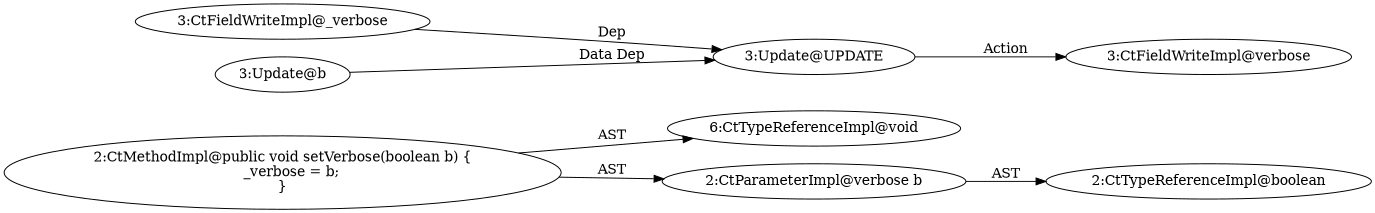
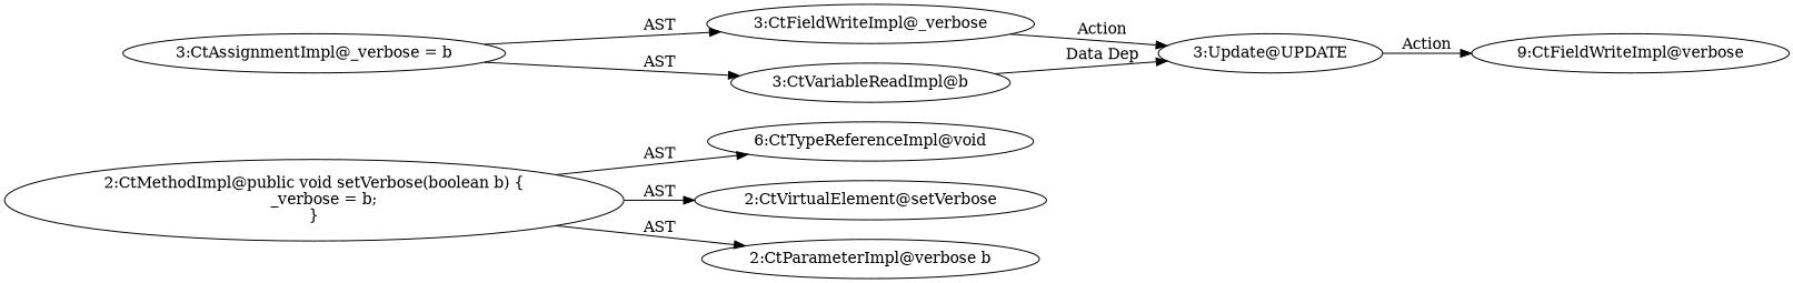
  digraph {
    rankdir=LR
    node [shape=ellipse]
    n1 [label="6:CtTypeReferenceImpl@void"]
+   n2 [label="2:CtVirtualElement@setVerbose"]
    n3 [label="2:CtParameterImpl@verbose b"]
-   n4 [label="2:CtTypeReferenceImpl@boolean"]
    n5 [label="3:CtFieldWriteImpl@_verbose"]
    n6 [label="3:Update@UPDATE"]
-   n7 [label="3:CtFieldWriteImpl@verbose"]
-   n8 [label="3:Update@b"]
+   n7 [label="9:CtFieldWriteImpl@verbose"]
+   n8 [label="3:CtVariableReadImpl@b"]
+   n9 [label="3:CtAssignmentImpl@_verbose = b"]
    n10 [label="2:CtMethodImpl@public void setVerbose(boolean b) \{\n    _verbose = b;\n\}"]
-   n3 -> n4 [label=AST]
-   n5 -> n6 [label=Dep]
+   n5 -> n6 [label=Action]
    n6 -> n7 [label=Action]
    n8 -> n6 [label="Data Dep"]
+   n9 -> n5 [label=AST]
+   n9 -> n8 [label=AST]
    n10 -> n1 [label=AST]
+   n10 -> n2 [label=AST]
    n10 -> n3 [label=AST]
  }
